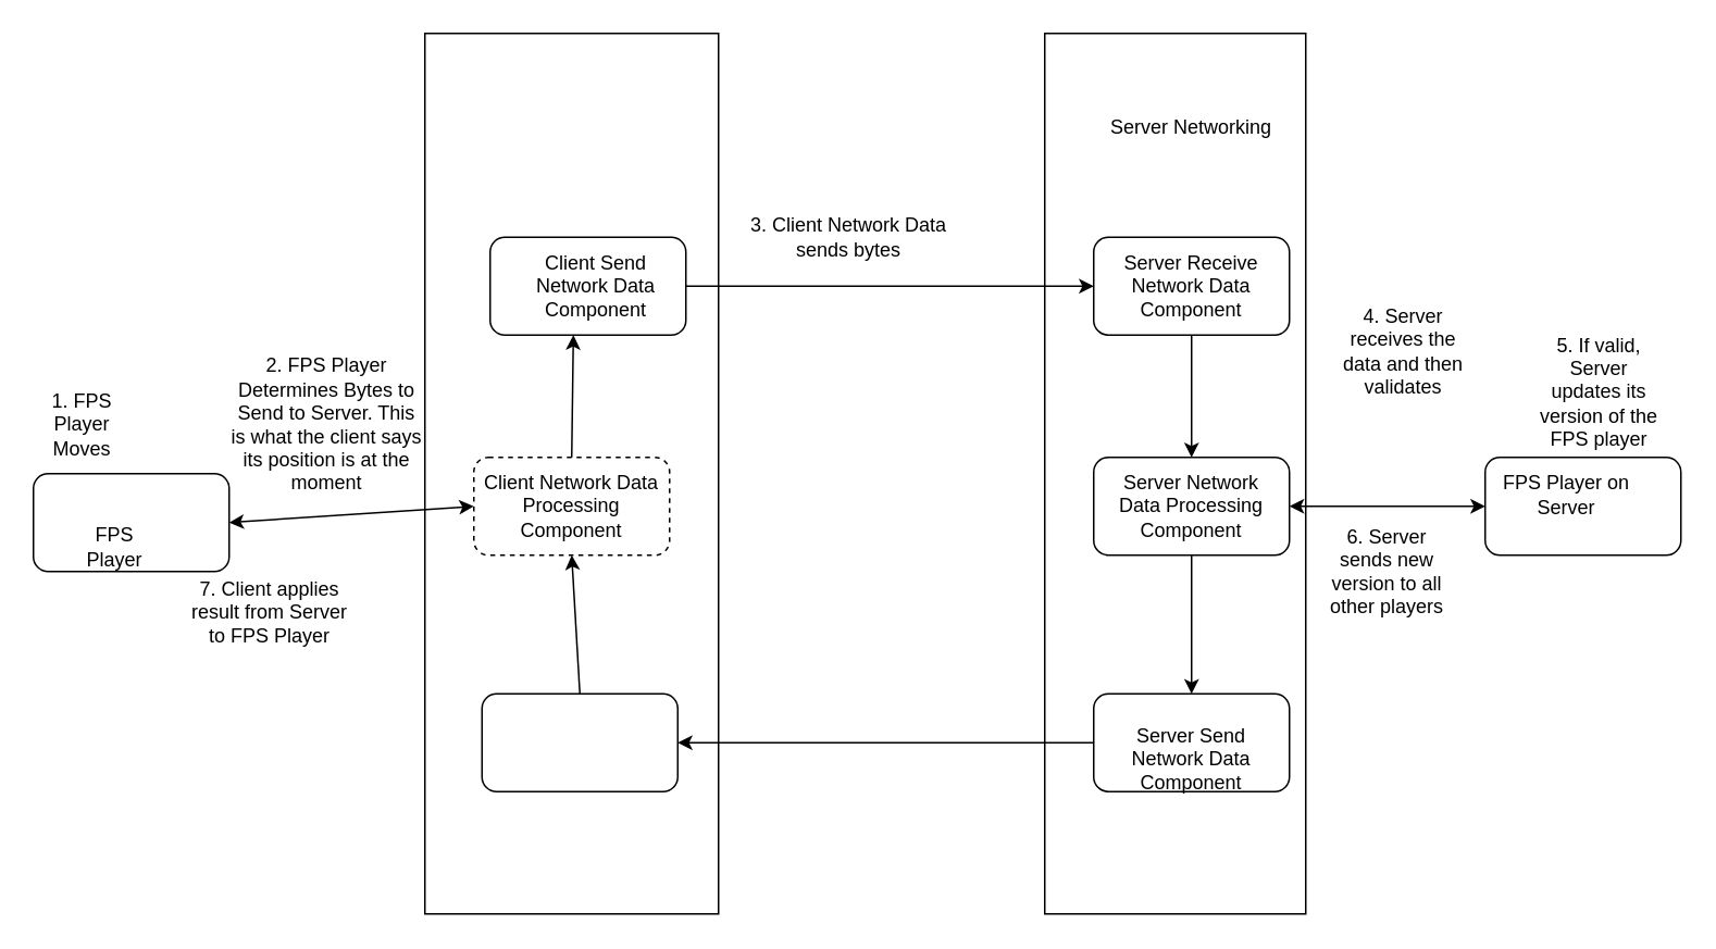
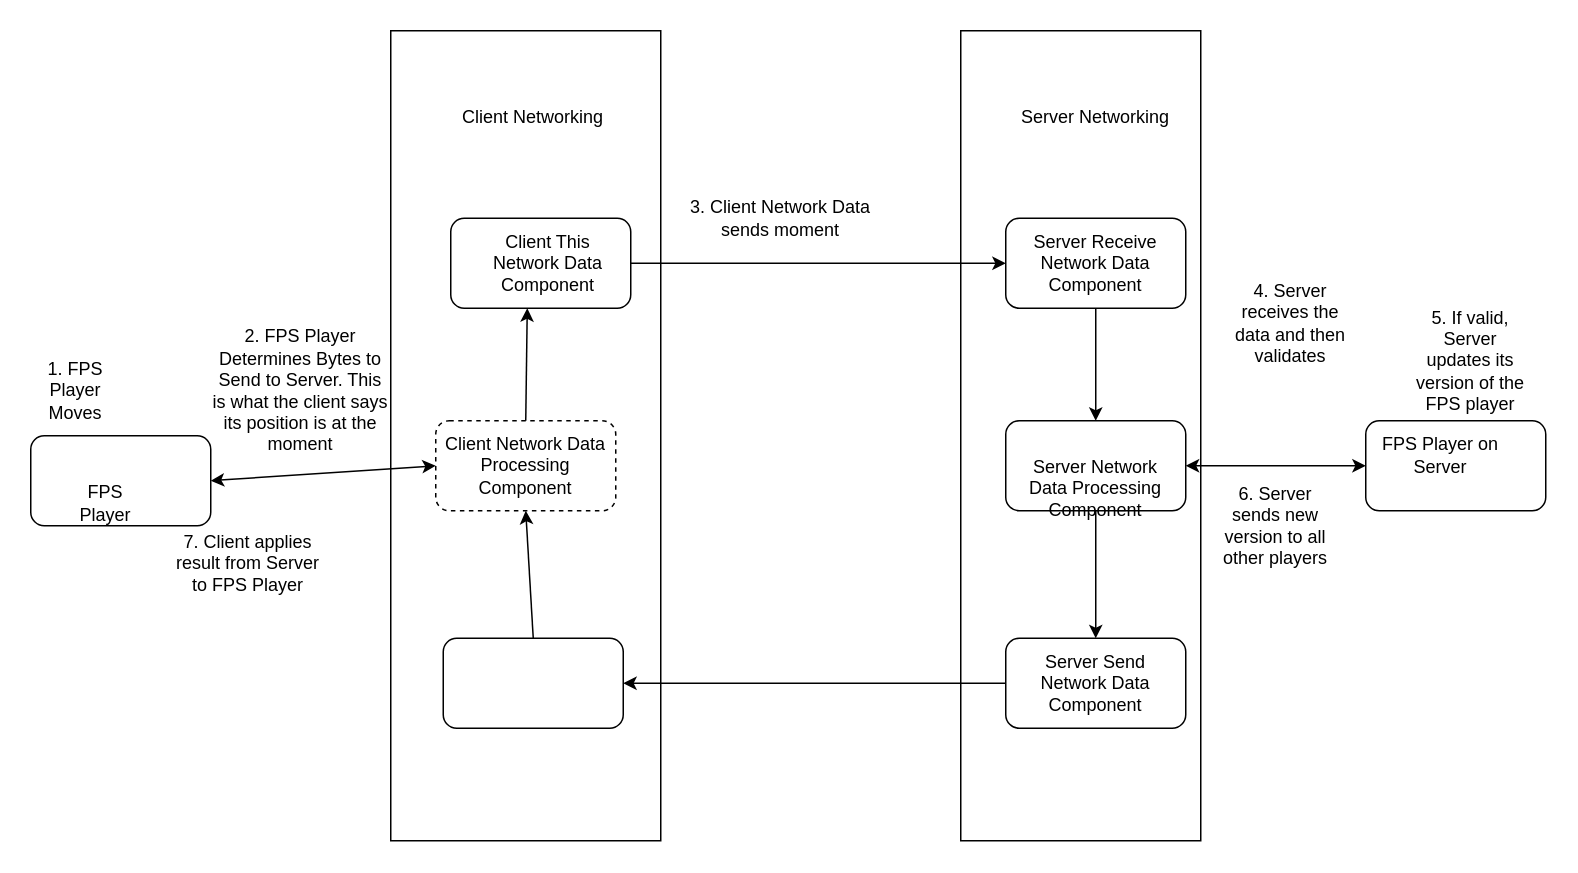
  <mxCell id="0" />
  <mxCell id="1" parent="0" />
  <mxCell id="2" value="" style="rounded=1;whiteSpace=wrap;html=1;" parent="1" vertex="1"><mxGeometry x="20" y="290" width="120" height="60" as="geometry" /></mxCell>
  <mxCell id="3" value="FPS Player" style="text;html=1;strokeColor=none;fillColor=none;align=center;verticalAlign=middle;whiteSpace=wrap;rounded=0;" parent="1" vertex="1"><mxGeometry x="50" y="325" width="40" height="20" as="geometry" /></mxCell>
  <mxCell id="4" value="Client Network Data Processing Component" style="rounded=1;whiteSpace=wrap;html=1;dashed=1;" parent="1" vertex="1"><mxGeometry x="290" y="280" width="120" height="60" as="geometry" /></mxCell>
  <mxCell id="5" value="1. FPS Player Moves" style="text;html=1;strokeColor=none;fillColor=none;align=center;verticalAlign=middle;whiteSpace=wrap;rounded=0;direction=south;" parent="1" vertex="1"><mxGeometry x="30" y="240" width="40" height="40" as="geometry" /></mxCell>
  <mxCell id="6" value="" style="rounded=1;whiteSpace=wrap;html=1;" parent="1" vertex="1"><mxGeometry x="300" y="145" width="120" height="60" as="geometry" /></mxCell>
- <mxCell id="7" value="Client Send Network Data Component" style="text;html=1;strokeColor=none;fillColor=none;align=center;verticalAlign=middle;whiteSpace=wrap;rounded=0;" parent="1" vertex="1"><mxGeometry x="320" y="165" width="90" height="20" as="geometry" /></mxCell>
- <mxCell id="8" value="3. Client Network Data sends bytes" style="text;html=1;strokeColor=none;fillColor=none;align=center;verticalAlign=middle;whiteSpace=wrap;rounded=0;" parent="1" vertex="1"><mxGeometry x="450" y="120" width="140" height="50" as="geometry" /></mxCell>
+ <mxCell id="7" value="Client This Network Data Component" style="text;html=1;strokeColor=none;fillColor=none;align=center;verticalAlign=middle;whiteSpace=wrap;rounded=0;" parent="1" vertex="1"><mxGeometry x="320" y="165" width="90" height="20" as="geometry" /></mxCell>
+ <mxCell id="8" value="3. Client Network Data sends moment" style="text;html=1;strokeColor=none;fillColor=none;align=center;verticalAlign=middle;whiteSpace=wrap;rounded=0;" parent="1" vertex="1"><mxGeometry x="450" y="120" width="140" height="50" as="geometry" /></mxCell>
  <mxCell id="9" value="" style="endArrow=classic;html=1;entryX=0.425;entryY=1;entryDx=0;entryDy=0;exitX=0.5;exitY=0;exitDx=0;exitDy=0;entryPerimeter=0;" parent="1" source="4" target="6" edge="1"><mxGeometry width="50" height="50" relative="1" as="geometry"><mxPoint x="20" y="420" as="sourcePoint" /><mxPoint x="70" y="370" as="targetPoint" /></mxGeometry></mxCell>
  <mxCell id="10" value="2. FPS Player Determines Bytes to Send to Server. This is what the client says its position is at the moment" style="text;html=1;strokeColor=none;fillColor=none;align=center;verticalAlign=middle;whiteSpace=wrap;rounded=0;" parent="1" vertex="1"><mxGeometry x="140" y="215" width="120" height="90" as="geometry" /></mxCell>
  <mxCell id="11" value="" style="rounded=1;whiteSpace=wrap;html=1;" parent="1" vertex="1"><mxGeometry x="670" y="145" width="120" height="60" as="geometry" /></mxCell>
  <mxCell id="12" value="" style="rounded=0;whiteSpace=wrap;html=1;fillColor=none;gradientColor=none;" parent="1" vertex="1"><mxGeometry x="260" y="20" width="180" height="540" as="geometry" /></mxCell>
+ <mxCell id="13" value="Client Networking" style="text;html=1;strokeColor=none;fillColor=none;align=center;verticalAlign=middle;whiteSpace=wrap;rounded=0;" parent="1" vertex="1"><mxGeometry x="290" y="68" width="130" height="20" as="geometry" /></mxCell>
  <mxCell id="14" value="Server Receive Network Data Component" style="text;html=1;strokeColor=none;fillColor=none;align=center;verticalAlign=middle;whiteSpace=wrap;rounded=0;" parent="1" vertex="1"><mxGeometry x="675" y="165" width="110" height="20" as="geometry" /></mxCell>
  <mxCell id="15" value="" style="endArrow=classic;html=1;entryX=0;entryY=0.5;entryDx=0;entryDy=0;exitX=1;exitY=0.5;exitDx=0;exitDy=0;" parent="1" source="6" target="11" edge="1"><mxGeometry width="50" height="50" relative="1" as="geometry"><mxPoint x="540" y="175" as="sourcePoint" /><mxPoint x="70" y="595" as="targetPoint" /></mxGeometry></mxCell>
  <mxCell id="16" value="Server Networking" style="text;html=1;strokeColor=none;fillColor=none;align=center;verticalAlign=middle;whiteSpace=wrap;rounded=0;" parent="1" vertex="1"><mxGeometry x="670" y="68" width="120" height="20" as="geometry" /></mxCell>
  <mxCell id="17" value="" style="rounded=0;whiteSpace=wrap;html=1;fillColor=none;gradientColor=none;" parent="1" vertex="1"><mxGeometry x="640" y="20" width="160" height="540" as="geometry" /></mxCell>
  <mxCell id="18" value="" style="rounded=1;whiteSpace=wrap;html=1;fillColor=none;gradientColor=none;" parent="1" vertex="1"><mxGeometry x="670" y="280" width="120" height="60" as="geometry" /></mxCell>
  <mxCell id="19" value="" style="endArrow=classic;html=1;exitX=0.5;exitY=1;exitDx=0;exitDy=0;entryX=0.5;entryY=0;entryDx=0;entryDy=0;" parent="1" source="11" target="18" edge="1"><mxGeometry width="50" height="50" relative="1" as="geometry"><mxPoint x="20" y="705" as="sourcePoint" /><mxPoint x="70" y="655" as="targetPoint" /></mxGeometry></mxCell>
- <mxCell id="20" value="Server Network Data Processing Component" style="text;html=1;strokeColor=none;fillColor=none;align=center;verticalAlign=middle;whiteSpace=wrap;rounded=0;" parent="1" vertex="1"><mxGeometry x="675" y="300" width="110" height="20" as="geometry" /></mxCell>
+ <mxCell id="20" value="Server Network Data Processing Component" style="text;html=1;strokeColor=none;fillColor=none;align=center;verticalAlign=middle;whiteSpace=wrap;rounded=0;" parent="1" vertex="1"><mxGeometry x="675" y="315" width="110" height="20" as="geometry" /></mxCell>
  <mxCell id="21" value="FPS Player on Server" style="text;html=1;strokeColor=none;fillColor=none;align=center;verticalAlign=middle;whiteSpace=wrap;rounded=0;" parent="1" vertex="1"><mxGeometry x="920" y="280" width="80" height="45" as="geometry" /></mxCell>
  <mxCell id="22" value="" style="rounded=1;whiteSpace=wrap;html=1;fillColor=none;gradientColor=none;" parent="1" vertex="1"><mxGeometry x="910" y="280" width="120" height="60" as="geometry" /></mxCell>
  <mxCell id="23" value="" style="endArrow=classic;startArrow=classic;html=1;entryX=0;entryY=0.5;entryDx=0;entryDy=0;exitX=1;exitY=0.5;exitDx=0;exitDy=0;" parent="1" source="18" target="22" edge="1"><mxGeometry width="50" height="50" relative="1" as="geometry"><mxPoint x="20" y="885" as="sourcePoint" /><mxPoint x="70" y="835" as="targetPoint" /></mxGeometry></mxCell>
- <mxCell id="24" value="Server Send Network Data Component" style="text;html=1;strokeColor=none;fillColor=none;align=center;verticalAlign=middle;whiteSpace=wrap;rounded=0;" parent="1" vertex="1"><mxGeometry x="675" y="455" width="110" height="20" as="geometry" /></mxCell>
+ <mxCell id="24" value="Server Send Network Data Component" style="text;html=1;strokeColor=none;fillColor=none;align=center;verticalAlign=middle;whiteSpace=wrap;rounded=0;" parent="1" vertex="1"><mxGeometry x="675" y="445" width="110" height="20" as="geometry" /></mxCell>
  <mxCell id="25" value="" style="rounded=1;whiteSpace=wrap;html=1;fillColor=none;gradientColor=none;" parent="1" vertex="1"><mxGeometry x="670" y="425" width="120" height="60" as="geometry" /></mxCell>
  <mxCell id="26" value="" style="endArrow=classic;html=1;entryX=0.5;entryY=0;entryDx=0;entryDy=0;exitX=0.5;exitY=1;exitDx=0;exitDy=0;" parent="1" source="18" target="25" edge="1"><mxGeometry width="50" height="50" relative="1" as="geometry"><mxPoint x="20" y="885" as="sourcePoint" /><mxPoint x="70" y="835" as="targetPoint" /></mxGeometry></mxCell>
  <mxCell id="27" value="" style="rounded=1;whiteSpace=wrap;html=1;fillColor=none;gradientColor=none;" parent="1" vertex="1"><mxGeometry x="295" y="425" width="120" height="60" as="geometry" /></mxCell>
  <mxCell id="28" value="" style="endArrow=classic;html=1;entryX=1;entryY=0.5;entryDx=0;entryDy=0;exitX=0;exitY=0.5;exitDx=0;exitDy=0;" parent="1" source="25" target="27" edge="1"><mxGeometry width="50" height="50" relative="1" as="geometry"><mxPoint x="20" y="935" as="sourcePoint" /><mxPoint x="70" y="885" as="targetPoint" /></mxGeometry></mxCell>
  <mxCell id="29" value="" style="endArrow=classic;html=1;entryX=0.5;entryY=1;entryDx=0;entryDy=0;exitX=0.5;exitY=0;exitDx=0;exitDy=0;" parent="1" source="27" target="4" edge="1"><mxGeometry width="50" height="50" relative="1" as="geometry"><mxPoint x="20" y="935" as="sourcePoint" /><mxPoint x="70" y="885" as="targetPoint" /></mxGeometry></mxCell>
  <mxCell id="30" value="" style="endArrow=classic;startArrow=classic;html=1;entryX=0;entryY=0.5;entryDx=0;entryDy=0;exitX=1;exitY=0.5;exitDx=0;exitDy=0;" parent="1" source="2" target="4" edge="1"><mxGeometry width="50" height="50" relative="1" as="geometry"><mxPoint x="20" y="985" as="sourcePoint" /><mxPoint x="70" y="935" as="targetPoint" /></mxGeometry></mxCell>
  <mxCell id="31" value="4. Server receives the data and then validates" style="text;html=1;strokeColor=none;fillColor=none;align=center;verticalAlign=middle;whiteSpace=wrap;rounded=0;" parent="1" vertex="1"><mxGeometry x="820" y="205" width="80" height="20" as="geometry" /></mxCell>
  <mxCell id="32" value="6. Server sends new version to all other players" style="text;html=1;strokeColor=none;fillColor=none;align=center;verticalAlign=middle;whiteSpace=wrap;rounded=0;" parent="1" vertex="1"><mxGeometry x="810" y="340" width="80" height="20" as="geometry" /></mxCell>
  <mxCell id="33" value="7. Client applies result from Server to FPS Player" style="text;html=1;strokeColor=none;fillColor=none;align=center;verticalAlign=middle;whiteSpace=wrap;rounded=0;" parent="1" vertex="1"><mxGeometry x="110" y="365" width="110" height="20" as="geometry" /></mxCell>
  <mxCell id="34" value="5. If valid, Server updates its version of the FPS player" style="text;html=1;strokeColor=none;fillColor=none;align=center;verticalAlign=middle;whiteSpace=wrap;rounded=0;" vertex="1" parent="1"><mxGeometry x="940" y="230" width="80" height="20" as="geometry" /></mxCell>
